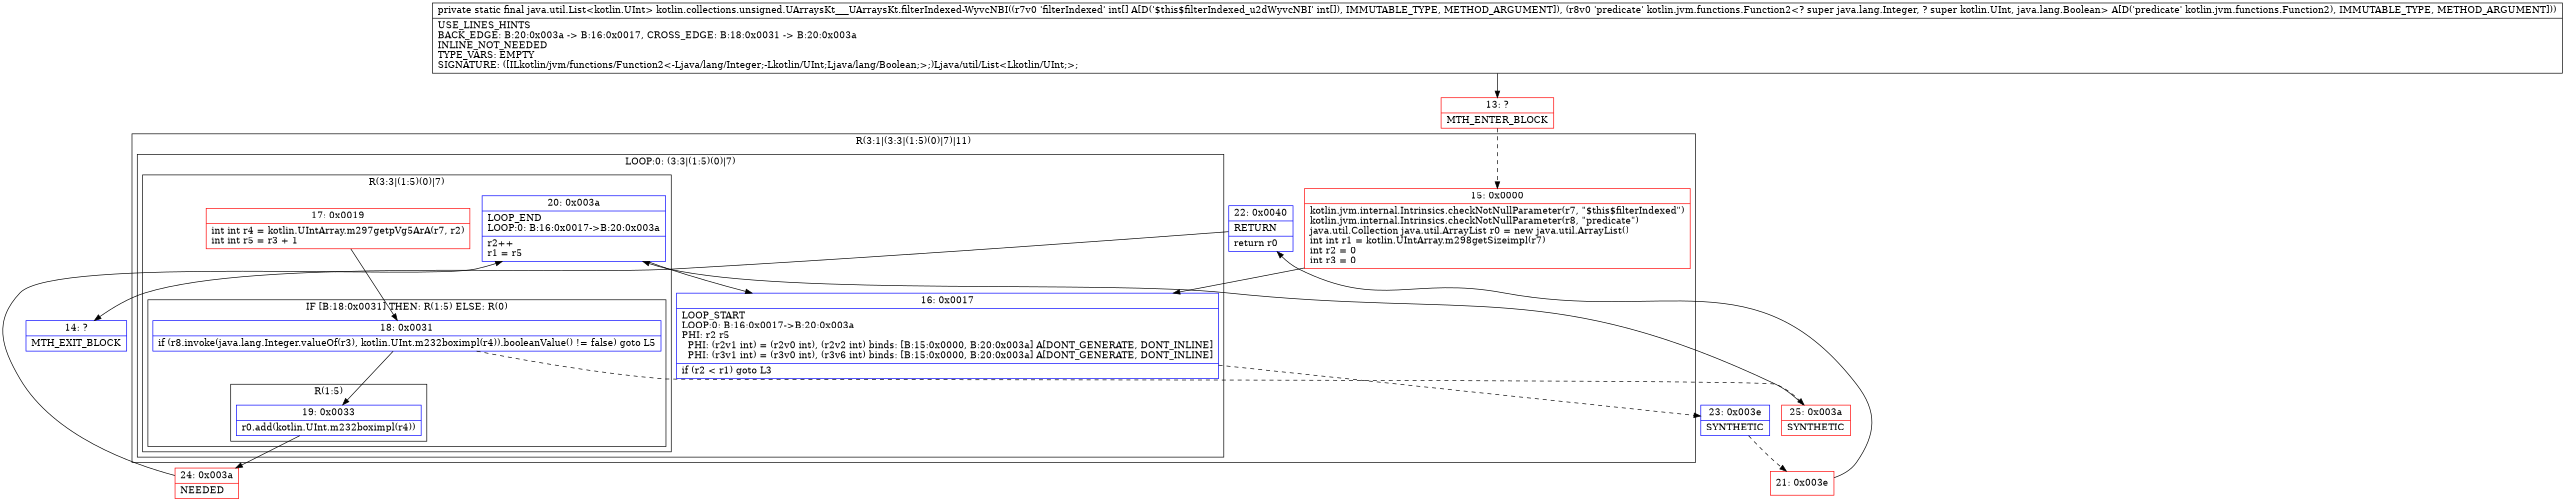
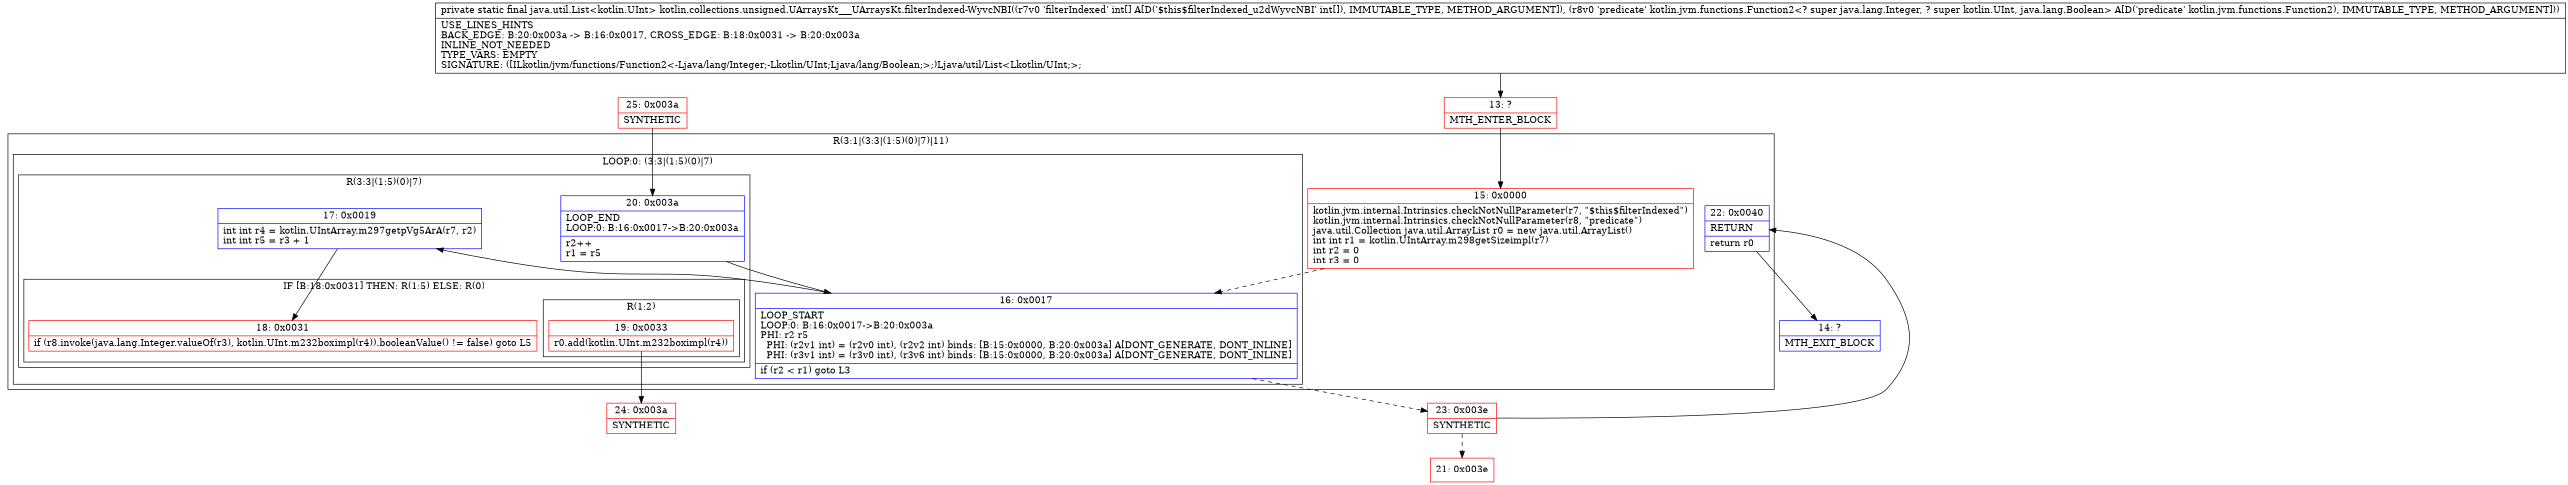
  digraph {
    node [color=blue shape=record]
-   n1 [label="{19\:\ 0x0033|r0.add(kotlin.UInt.m232boximpl(r4))\l}"]
-   n2 [label="{18\:\ 0x0031|if (r8.invoke(java.lang.Integer.valueOf(r3), kotlin.UInt.m232boximpl(r4)).booleanValue() != false) goto L5\l}"]
-   n3 [color=red label="{17\:\ 0x0019|int int r4 = kotlin.UIntArray.m297getpVg5ArA(r7, r2)\lint int r5 = r3 + 1\l}"]
+   n1 [color=red label="{19\:\ 0x0033|r0.add(kotlin.UInt.m232boximpl(r4))\l}"]
+   n2 [color=red label="{18\:\ 0x0031|if (r8.invoke(java.lang.Integer.valueOf(r3), kotlin.UInt.m232boximpl(r4)).booleanValue() != false) goto L5\l}"]
+   n3 [label="{17\:\ 0x0019|int int r4 = kotlin.UIntArray.m297getpVg5ArA(r7, r2)\lint int r5 = r3 + 1\l}"]
    n4 [label="{20\:\ 0x003a|LOOP_END\lLOOP:0: B:16:0x0017\-\>B:20:0x003a\l|r2++\lr1 = r5\l}"]
    n5 [label="{16\:\ 0x0017|LOOP_START\lLOOP:0: B:16:0x0017\-\>B:20:0x003a\lPHI: r2 r5 \l  PHI: (r2v1 int) = (r2v0 int), (r2v2 int) binds: [B:15:0x0000, B:20:0x003a] A[DONT_GENERATE, DONT_INLINE]\l  PHI: (r3v1 int) = (r3v0 int), (r3v6 int) binds: [B:15:0x0000, B:20:0x003a] A[DONT_GENERATE, DONT_INLINE]\l|if (r2 \< r1) goto L3\l}"]
    n6 [color=red label="{15\:\ 0x0000|kotlin.jvm.internal.Intrinsics.checkNotNullParameter(r7, \"$this$filterIndexed\")\lkotlin.jvm.internal.Intrinsics.checkNotNullParameter(r8, \"predicate\")\ljava.util.Collection java.util.ArrayList r0 = new java.util.ArrayList()\lint int r1 = kotlin.UIntArray.m298getSizeimpl(r7)\lint r2 = 0\lint r3 = 0\l}"]
    n7 [label="{22\:\ 0x0040|RETURN\l|return r0\l}"]
-   n8 [color=red label="{24\:\ 0x003a|NEEDED\l}"]
+   n8 [color=red label="{24\:\ 0x003a|SYNTHETIC\l}"]
    n9 [color=red label="{25\:\ 0x003a|SYNTHETIC\l}"]
-   n10 [label="{23\:\ 0x003e|SYNTHETIC\l}"]
+   n10 [color=red label="{23\:\ 0x003e|SYNTHETIC\l}"]
    n11 [label="{14\:\ ?|MTH_EXIT_BLOCK\l}"]
    n12 [color=red label="{21\:\ 0x003e}"]
    n13 [color=red label="{13\:\ ?|MTH_ENTER_BLOCK\l}"]
    n14 [label="{private static final java.util.List\<kotlin.UInt\> kotlin.collections.unsigned.UArraysKt___UArraysKt.filterIndexed\-WyvcNBI((r7v0 'filterIndexed' int[] A[D('$this$filterIndexed_u2dWyvcNBI' int[]), IMMUTABLE_TYPE, METHOD_ARGUMENT]), (r8v0 'predicate' kotlin.jvm.functions.Function2\<? super java.lang.Integer, ? super kotlin.UInt, java.lang.Boolean\> A[D('predicate' kotlin.jvm.functions.Function2), IMMUTABLE_TYPE, METHOD_ARGUMENT]))  | USE_LINES_HINTS\lBACK_EDGE: B:20:0x003a \-\> B:16:0x0017, CROSS_EDGE: B:18:0x0031 \-\> B:20:0x003a\lINLINE_NOT_NEEDED\lTYPE_VARS: EMPTY\lSIGNATURE: ([ILkotlin\/jvm\/functions\/Function2\<\-Ljava\/lang\/Integer;\-Lkotlin\/UInt;Ljava\/lang\/Boolean;\>;)Ljava\/util\/List\<Lkotlin\/UInt;\>;\l}" color=""]
    subgraph cluster_1 {
      label="R(3:1|(3:3|(1:5)(0)|7)|11)"
      n6
      n7
      subgraph cluster_2 {
        label="LOOP:0: (3:3|(1:5)(0)|7)"
        n5
        subgraph cluster_3 {
          label="R(3:3|(1:5)(0)|7)"
          n3
          n4
          subgraph cluster_4 {
            label="IF [B:18:0x0031] THEN: R(1:5) ELSE: R(0)"
            n2
            subgraph cluster_5 {
-             label="R(1:5)"
+             label="R(1:2)"
              n1
            }
            subgraph cluster_6 {
              label="R(0)"
            }
          }
        }
      }
    }
    n1 -> n8
-   n2 -> n1
-   n2 -> n9 [style=dashed]
    n3 -> n2
    n4 -> n5
+   n5 -> n3
    n5 -> n10 [style=dashed]
-   n6 -> n5
+   n6 -> n5 [style=dashed]
    n7 -> n11
-   n8 -> n4
    n9 -> n4
    n10 -> n12 [style=dashed]
-   n12 -> n7
-   n13 -> n6 [style=dashed]
+   n10 -> n7
+   n13 -> n6
    n14 -> n13
  }
